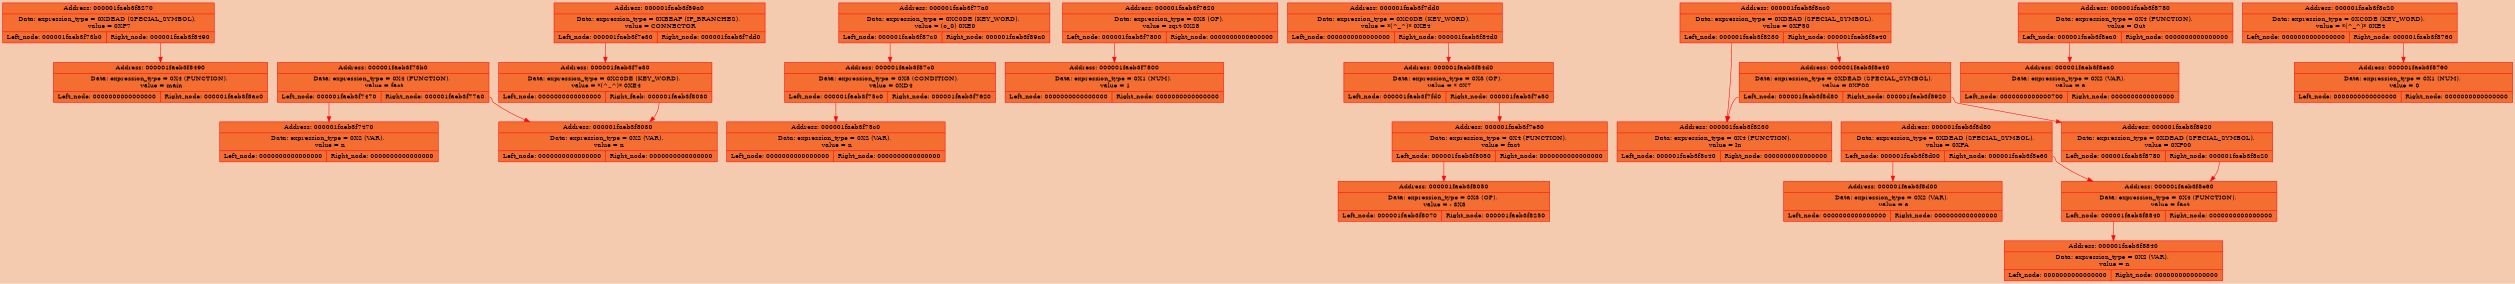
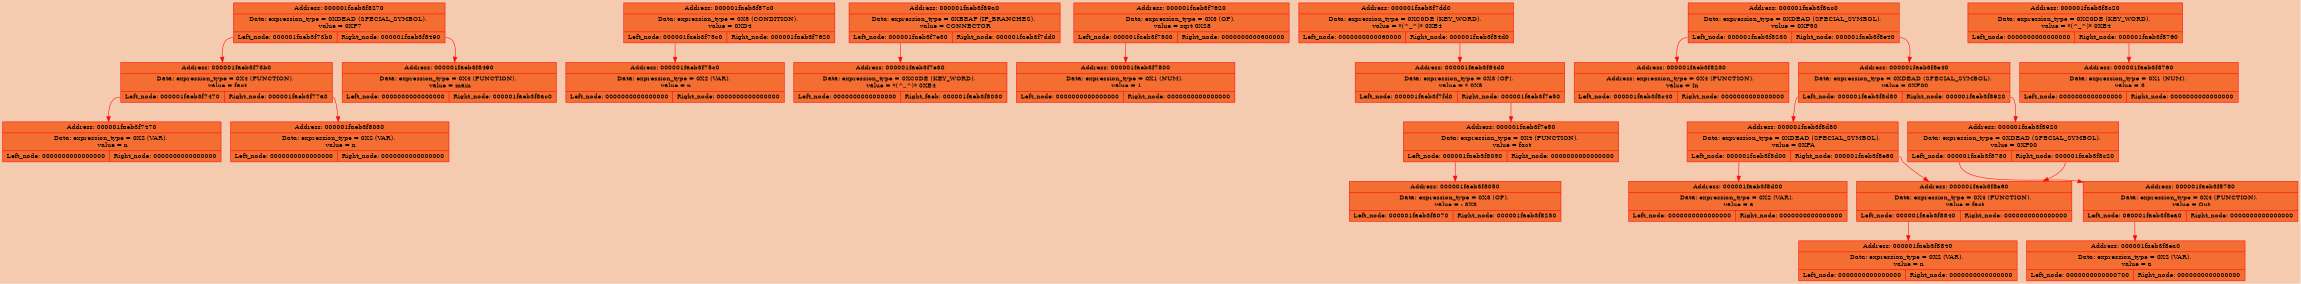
  digraph {
    bgcolor="#f5cbaf"
    rankdir=TB
    node [color="#ff030f" fillcolor="#f56e31" fontcolor="#000000" fontsize=12 shape=record style=filled]
    edge [color="#ff0505" fontcolor=blue fontsize=12 splines=polylines tailport=left]
    n1 [label="{ Address: 000001faeb3f8270 | Data: expression_type = 0XDEAD (SPECIAL_SYMBOL), \n value = 0XF7 | { <left> Left_node: 000001faeb3f73b0 | <right> Right_node: 000001faeb3f8490 }}"]
    n2 [label="{ Address: 000001faeb3f73b0 | Data: expression_type = 0X4 (FUNCTION), \n value = fact | { <left> Left_node: 000001faeb3f7470 | <right> Right_node: 000001faeb3f77a0 }}"]
    n3 [label="{ Address: 000001faeb3f8490 | Data: expression_type = 0X4 (FUNCTION), \n value = main | { <left> Left_node: 0000000000000000 | <right> Right_node: 000001faeb3f8ac0 }}"]
    n4 [label="{ Address: 000001faeb3f7470 | Data: expression_type = 0X2 (VAR), \n value = n | { <left> Left_node: 0000000000000000 | <right> Right_node: 0000000000000000 }}"]
    n5 [label="{ Address: 000001faeb3f8030 | Data: expression_type = 0X2 (VAR), \n value = n | { <left> Left_node: 0000000000000000 | <right> Right_node: 0000000000000000 }}"]
-   n6 [label="{ Address: 000001faeb3f77a0 | Data: expression_type = 0XC0DE (KEY_WORD), \n value = (o_0) 0XE0 | { <left> Left_node: 000001faeb3f87c0 | <right> Right_node: 000001faeb3f89a0 }}"]
    n7 [label="{ Address: 000001faeb3f87c0 | Data: expression_type = 0X5 (CONDITION), \n value = 0XD4 | { <left> Left_node: 000001faeb3f75c0 | <right> Right_node: 000001faeb3f7620 }}"]
    n8 [label="{ Address: 000001faeb3f75c0 | Data: expression_type = 0X2 (VAR), \n value = n | { <left> Left_node: 0000000000000000 | <right> Right_node: 0000000000000000 }}"]
    n9 [label="{ Address: 000001faeb3f89a0 | Data: expression_type = 0XBEAF (IF_BRANCHES), \n value = CONNECTOR | { <left> Left_node: 000001faeb3f7e30 | <right> Right_node: 000001faeb3f7dd0 }}"]
    n10 [label="{ Address: 000001faeb3f7e30 | Data: expression_type = 0XC0DE (KEY_WORD), \n value = *(^_^)* 0XE4 | { <left> Left_node: 0000000000000000 | <right> Right_faeb: 000001faeb3f8030 }}"]
    n11 [label="{ Address: 000001faeb3f7620 | Data: expression_type = 0X3 (OP), \n value = sqrt 0X28\n | { <left> Left_node: 000001faeb3f7800 | <right> Right_node: 0000000000600000 }}"]
    n12 [label="{ Address: 000001faeb3f7800 | Data: expression_type = 0X1 (NUM), \n value = 1 | { <left> Left_node: 0000000000000000 | <right> Right_node: 0000000000000000 }}"]
-   n13 [label="{ Address: 000001faeb3f7dd0 | Data: expression_type = 0XC0DE (KEY_WORD), \n value = *(^_^)* 0XE4 | { <left> Left_node: 0000000000000000 | <right> Right_node: 000001faeb3f84d0 }}"]
-   n14 [label="{ Address: 000001faeb3f84d0 | Data: expression_type = 0X3 (OP), \n value = * 0X7\n | { <left> Left_node: 000001faeb3f7fd0 | <right> Right_node: 000001faeb3f7e50 }}"]
+   n13 [label="{ Address: 000001faeb3f7dd0 | Data: expression_type = 0XC0DE (KEY_WORD), \n value = *(^_^)* 0XE4 | { <left> Left_node: 0000000000060000 | <right> Right_node: 000001faeb3f84d0 }}"]
+   n14 [label="{ Address: 000001faeb3f84d0 | Data: expression_type = 0X3 (OP), \n value = * 0X5\n | { <left> Left_node: 000001faeb3f7fd0 | <right> Right_node: 000001faeb3f7e50 }}"]
    n15 [label="{ Address: 000001faeb3f7e50 | Data: expression_type = 0X4 (FUNCTION), \n value = fact | { <left> Left_node: 000001faeb3f8050 | <right> Right_node: 0000000000000000 }}"]
    n16 [label="{ Address: 000001faeb3f8050 | Data: expression_type = 0X3 (OP), \n value = - 3X3\n | { <left> Left_node: 000001faeb3f8070 | <right> Right_node: 000001faeb3f8250 }}"]
    n17 [label="{ Address: 000001faeb3f8ac0 | Data: expression_type = 0XDEAD (SPECIAL_SYMBOL), \n value = 0XF50 | { <left> Left_node: 000001faeb3f8230 | <right> Right_node: 000001faeb3f8e40 }}"]
-   n18 [label="{ Address: 000001faeb3f8230 | Data: expression_type = 0X4 (FUNCTION), \n value = In | { <left> Left_node: 000001faeb3f8c40 | <right> Right_node: 0000000000000000 }}"]
+   n18 [label="{ Address: 000001faeb3f8230 | Address: expression_type = 0X4 (FUNCTION), \n value = In | { <left> Left_node: 000001faeb3f8c40 | <right> Right_node: 0000000000000000 }}"]
    n19 [label="{ Address: 000001faeb3f8e40 | Data: expression_type = 0XDEAD (SPECIAL_SYMBOL), \n value = 0XF00 | { <left> Left_node: 000001faeb3f8d80 | <right> Right_node: 000001faeb3f8920 }}"]
    n20 [label="{ Address: 000001faeb3f8d80 | Data: expression_type = 0XDEAD (SPECIAL_SYMBOL), \n value = 0XFA | { <left> Left_node: 000001faeb3f8d00 | <right> Right_node: 000001faeb3f8e60 }}"]
    n21 [label="{ Address: 000001faeb3f8920 | Data: expression_type = 0XDEAD (SPECIAL_SYMBOL), \n value = 0XF00 | { <left> Left_node: 000001faeb3f8780 | <right> Right_node: 000001faeb3f8c20 }}"]
    n22 [label="{ Address: 000001faeb3f8d00 | Data: expression_type = 0X2 (VAR), \n value = a | { <left> Left_node: 0000000000000000 | <right> Right_node: 0000000000000000 }}"]
    n23 [label="{ Address: 000001faeb3f8e60 | Data: expression_type = 0X4 (FUNCTION), \n value = fact | { <left> Left_node: 000001faeb3f8840 | <right> Right_node: 0000000000000000 }}"]
-   n24 [label="{ Address: 000001faeb3f8780 | Data: expression_type = 0X4 (FUNCTION), \n value = Out | { <left> Left_node: 000001faeb3f8ea0 | <right> Right_node: 0000000000000000 }}"]
+   n24 [label="{ Address: 000001faeb3f8780 | Data: expression_type = 0X4 (FUNCTION), \n value = Out | { <left> Left_node: 060001faeb3f8ea0 | <right> Right_node: 0000000000000000 }}"]
    n25 [label="{ Address: 000001faeb3f8840 | Data: expression_type = 0X2 (VAR), \n value = n | { <left> Left_node: 0000000000000000 | <right> Right_node: 0000000000000000 }}"]
    n26 [label="{ Address: 000001faeb3f8ea0 | Data: expression_type = 0X2 (VAR), \n value = a | { <left> Left_node: 0000000000000700 | <right> Right_node: 0000000000000000 }}"]
    n27 [label="{ Address: 000001faeb3f8c20 | Data: expression_type = 0XC0DE (KEY_WORD), \n value = *(^_^)* 0XE4 | { <left> Left_node: 0000000000000000 | <right> Right_node: 000001faeb3f8760 }}"]
-   n28 [label="{ Address: 000001faeb3f8760 | Data: expression_type = 0X1 (NUM), \n value = 0 | { <left> Left_node: 0000000000000000 | <right> Right_node: 0000000000000000 }}"]
+   n28 [label="{ Address: 000001faeb3f8760 | Data: expression_type = 0X1 (NUM), \n value = 3 | { <left> Left_node: 0000000000000000 | <right> Right_node: 0000000000000000 }}"]
+   n1 -> n2
    n1 -> n3 [tailport=right]
    n2 -> n4
    n2 -> n5 [tailport=right]
-   n6 -> n7
    n7 -> n8
    n9 -> n10
-   n10 -> n5 [tailport=right]
    n11 -> n12
    n13 -> n14 [tailport=right]
    n14 -> n15 [tailport=right]
    n15 -> n16
    n17 -> n18
    n17 -> n19 [tailport=right]
-   n19 -> n18
+   n19 -> n20
    n19 -> n21 [tailport=right]
    n20 -> n22
    n20 -> n23 [tailport=right]
    n21 -> n23 [tailport=right]
+   n21 -> n24
    n23 -> n25
    n24 -> n26
    n27 -> n28 [tailport=right]
  }
